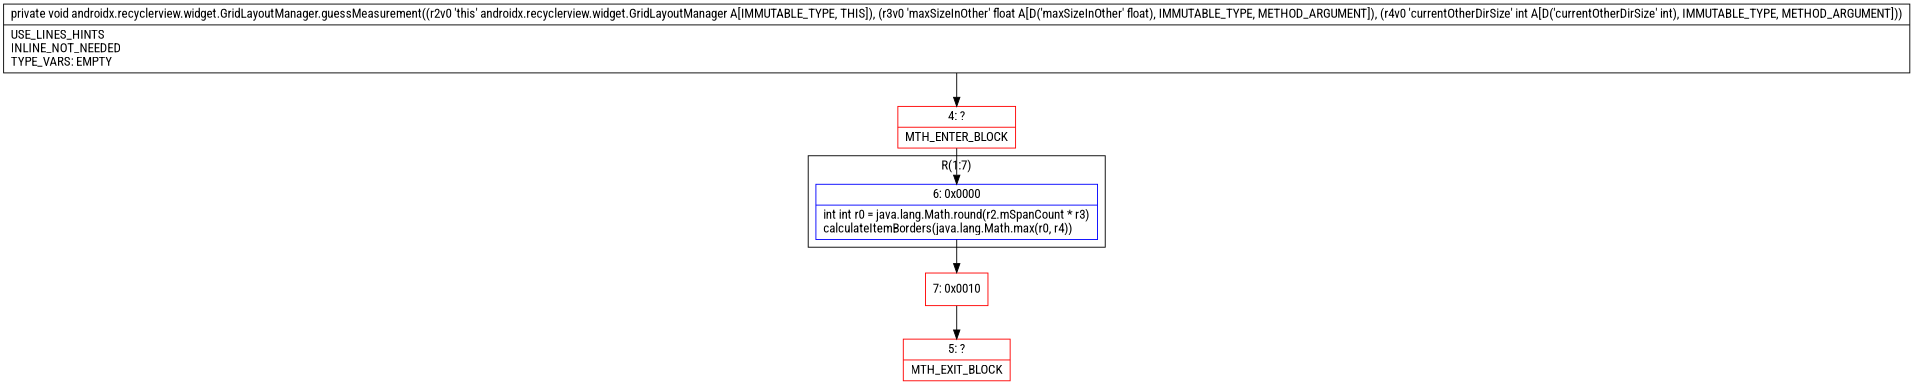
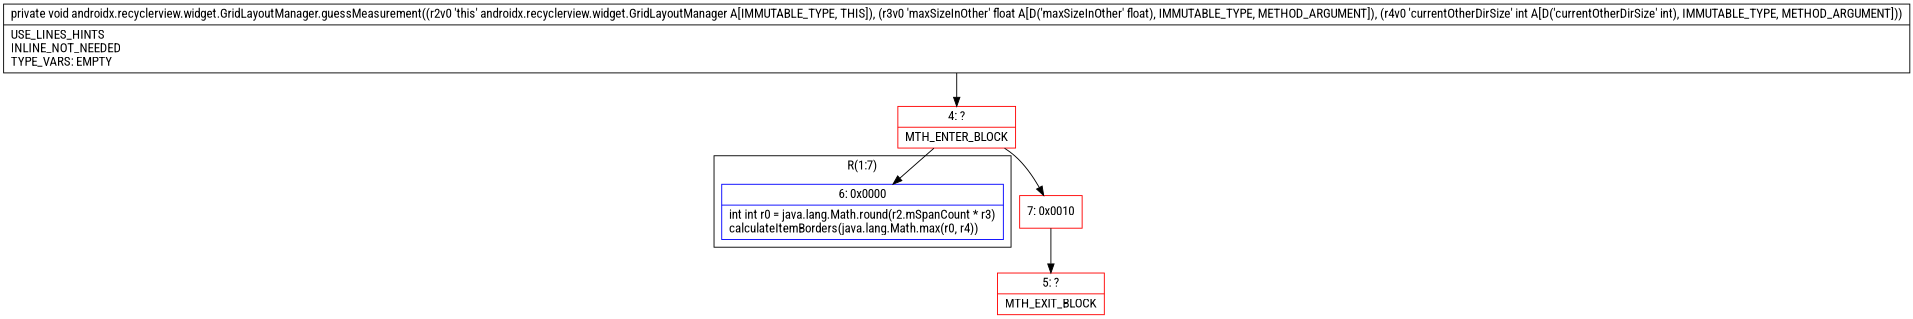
  digraph {
    fontname="Roboto Condensed"
    node [color=red fontname="Roboto Condensed" shape=record]
    edge [fontname="Roboto Condensed"]
    n1 [color=blue label="{6\:\ 0x0000|int int r0 = java.lang.Math.round(r2.mSpanCount * r3)\lcalculateItemBorders(java.lang.Math.max(r0, r4))\l}"]
    n2 [label="{7\:\ 0x0010}"]
    n3 [label="{5\:\ ?|MTH_EXIT_BLOCK\l}"]
    n4 [label="{4\:\ ?|MTH_ENTER_BLOCK\l}"]
    n5 [label="{private void androidx.recyclerview.widget.GridLayoutManager.guessMeasurement((r2v0 'this' androidx.recyclerview.widget.GridLayoutManager A[IMMUTABLE_TYPE, THIS]), (r3v0 'maxSizeInOther' float A[D('maxSizeInOther' float), IMMUTABLE_TYPE, METHOD_ARGUMENT]), (r4v0 'currentOtherDirSize' int A[D('currentOtherDirSize' int), IMMUTABLE_TYPE, METHOD_ARGUMENT]))  | USE_LINES_HINTS\lINLINE_NOT_NEEDED\lTYPE_VARS: EMPTY\l}" color=""]
    subgraph cluster_1 {
      label="R(1:7)"
      n1
    }
-   n1 -> n2
+   n4 -> n2
    n2 -> n3
    n4 -> n1
    n5 -> n4
  }
